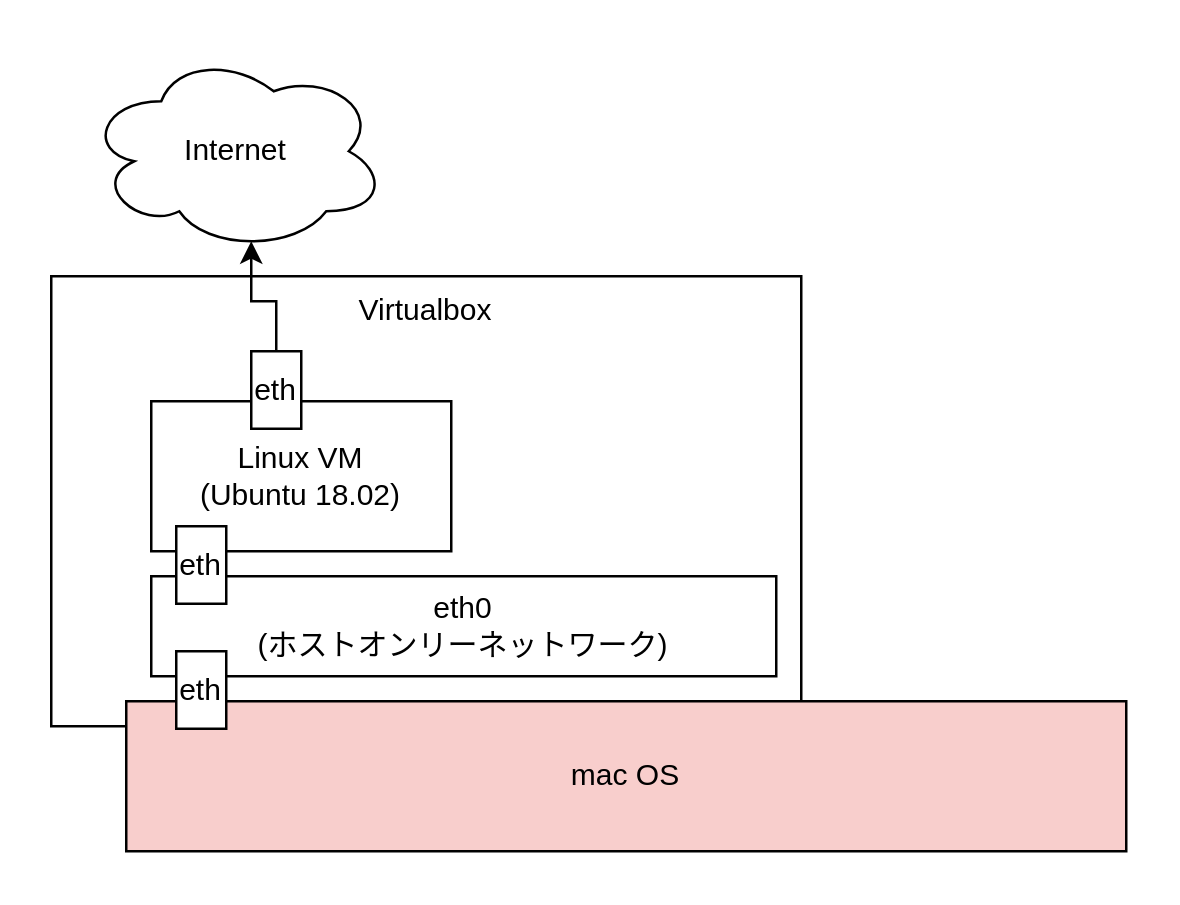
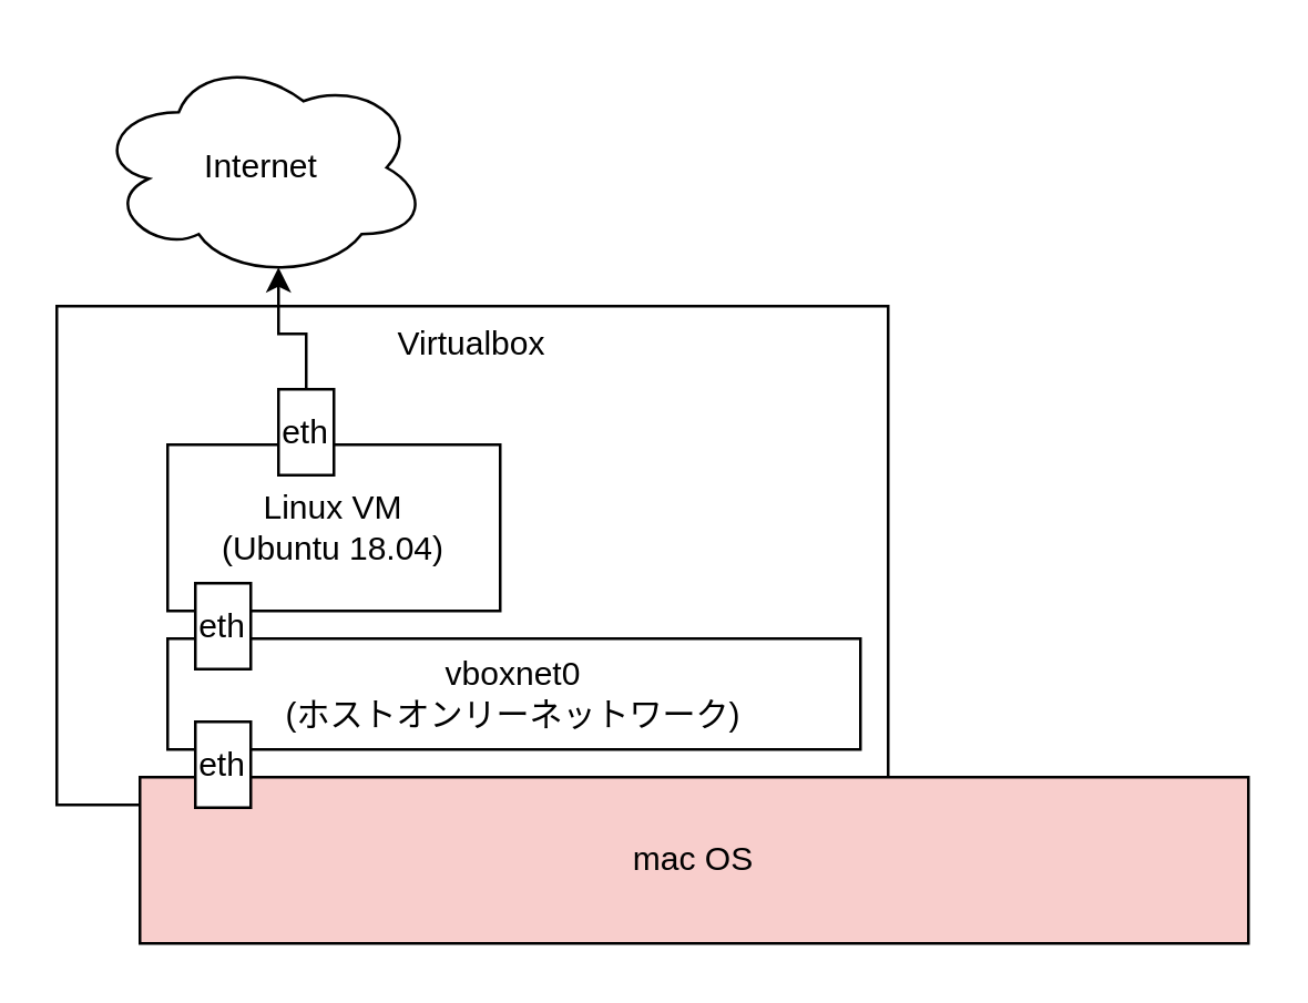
  <mxCell id="0" />
  <mxCell id="1" parent="0" />
  <mxCell id="2" value="Virtualbox" style="rounded=0;whiteSpace=wrap;html=1;verticalAlign=top;" vertex="1" parent="1"><mxGeometry x="20" y="110" width="300" height="180" as="geometry" /></mxCell>
- <mxCell id="3" value="Linux VM&lt;br&gt;(Ubuntu 18.02)" style="rounded=0;whiteSpace=wrap;html=1;" vertex="1" parent="1"><mxGeometry x="60" y="160" width="120" height="60" as="geometry" /></mxCell>
+ <mxCell id="3" value="Linux VM&lt;br&gt;(Ubuntu 18.04)" style="rounded=0;whiteSpace=wrap;html=1;" vertex="1" parent="1"><mxGeometry x="60" y="160" width="120" height="60" as="geometry" /></mxCell>
  <mxCell id="4" value="mac OS" style="rounded=0;whiteSpace=wrap;html=1;fillColor=#f8cecc;" vertex="1" parent="1"><mxGeometry x="50" y="280" width="400" height="60" as="geometry" /></mxCell>
- <mxCell id="5" value="eth0&lt;br&gt;(ホストオンリーネットワーク)" style="rounded=0;whiteSpace=wrap;html=1;" vertex="1" parent="1"><mxGeometry x="60" y="230" width="250" height="40" as="geometry" /></mxCell>
+ <mxCell id="5" value="vboxnet0&lt;br&gt;(ホストオンリーネットワーク)" style="rounded=0;whiteSpace=wrap;html=1;" vertex="1" parent="1"><mxGeometry x="60" y="230" width="250" height="40" as="geometry" /></mxCell>
  <mxCell id="6" value="eth" style="rounded=0;whiteSpace=wrap;html=1;" vertex="1" parent="1"><mxGeometry x="70" y="210" width="20" height="31" as="geometry" /></mxCell>
  <mxCell id="7" value="eth" style="rounded=0;whiteSpace=wrap;html=1;" vertex="1" parent="1"><mxGeometry x="70" y="260" width="20" height="31" as="geometry" /></mxCell>
  <mxCell id="8" style="edgeStyle=orthogonalEdgeStyle;rounded=0;orthogonalLoop=1;jettySize=auto;html=1;entryX=0.55;entryY=0.95;entryDx=0;entryDy=0;entryPerimeter=0;" edge="1" parent="1" source="9" target="10"><mxGeometry relative="1" as="geometry" /></mxCell>
  <mxCell id="9" value="eth" style="rounded=0;whiteSpace=wrap;html=1;" vertex="1" parent="1"><mxGeometry x="100" y="140" width="20" height="31" as="geometry" /></mxCell>
  <mxCell id="10" value="Internet" style="ellipse;shape=cloud;whiteSpace=wrap;html=1;" vertex="1" parent="1"><mxGeometry x="34" y="20" width="120" height="80" as="geometry" /></mxCell>
